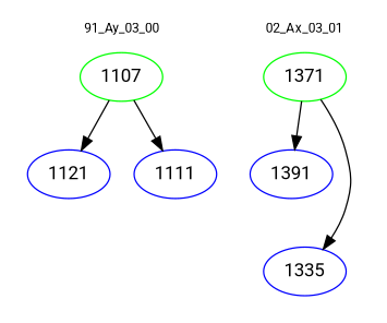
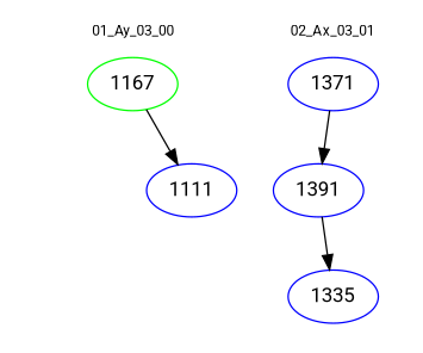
  digraph {
    fontname=Roboto
    node [color=blue fontname=Roboto]
    edge [color=black fontname=Roboto]
-   n1 [color=green label=1107]
-   n2 [label=1121]
+   n1 [color=green label=1167]
    n3 [label=1111]
-   n4 [color=green label=1371]
+   n4 [label=1371]
    n5 [label=1391]
    n6 [label=1335]
    subgraph cluster_1 {
      color=white
      fontsize=10
-     label="91_Ay_03_00"
+     label="01_Ay_03_00"
      n1
-     n2
      n3
    }
    subgraph cluster_2 {
      color=white
      fontsize=10
      label="02_Ax_03_01"
      n4
      n5
      n6
    }
-   n1 -> n2
    n1 -> n3
    n4 -> n5
-   n4 -> n6
+   n5 -> n6
  }
